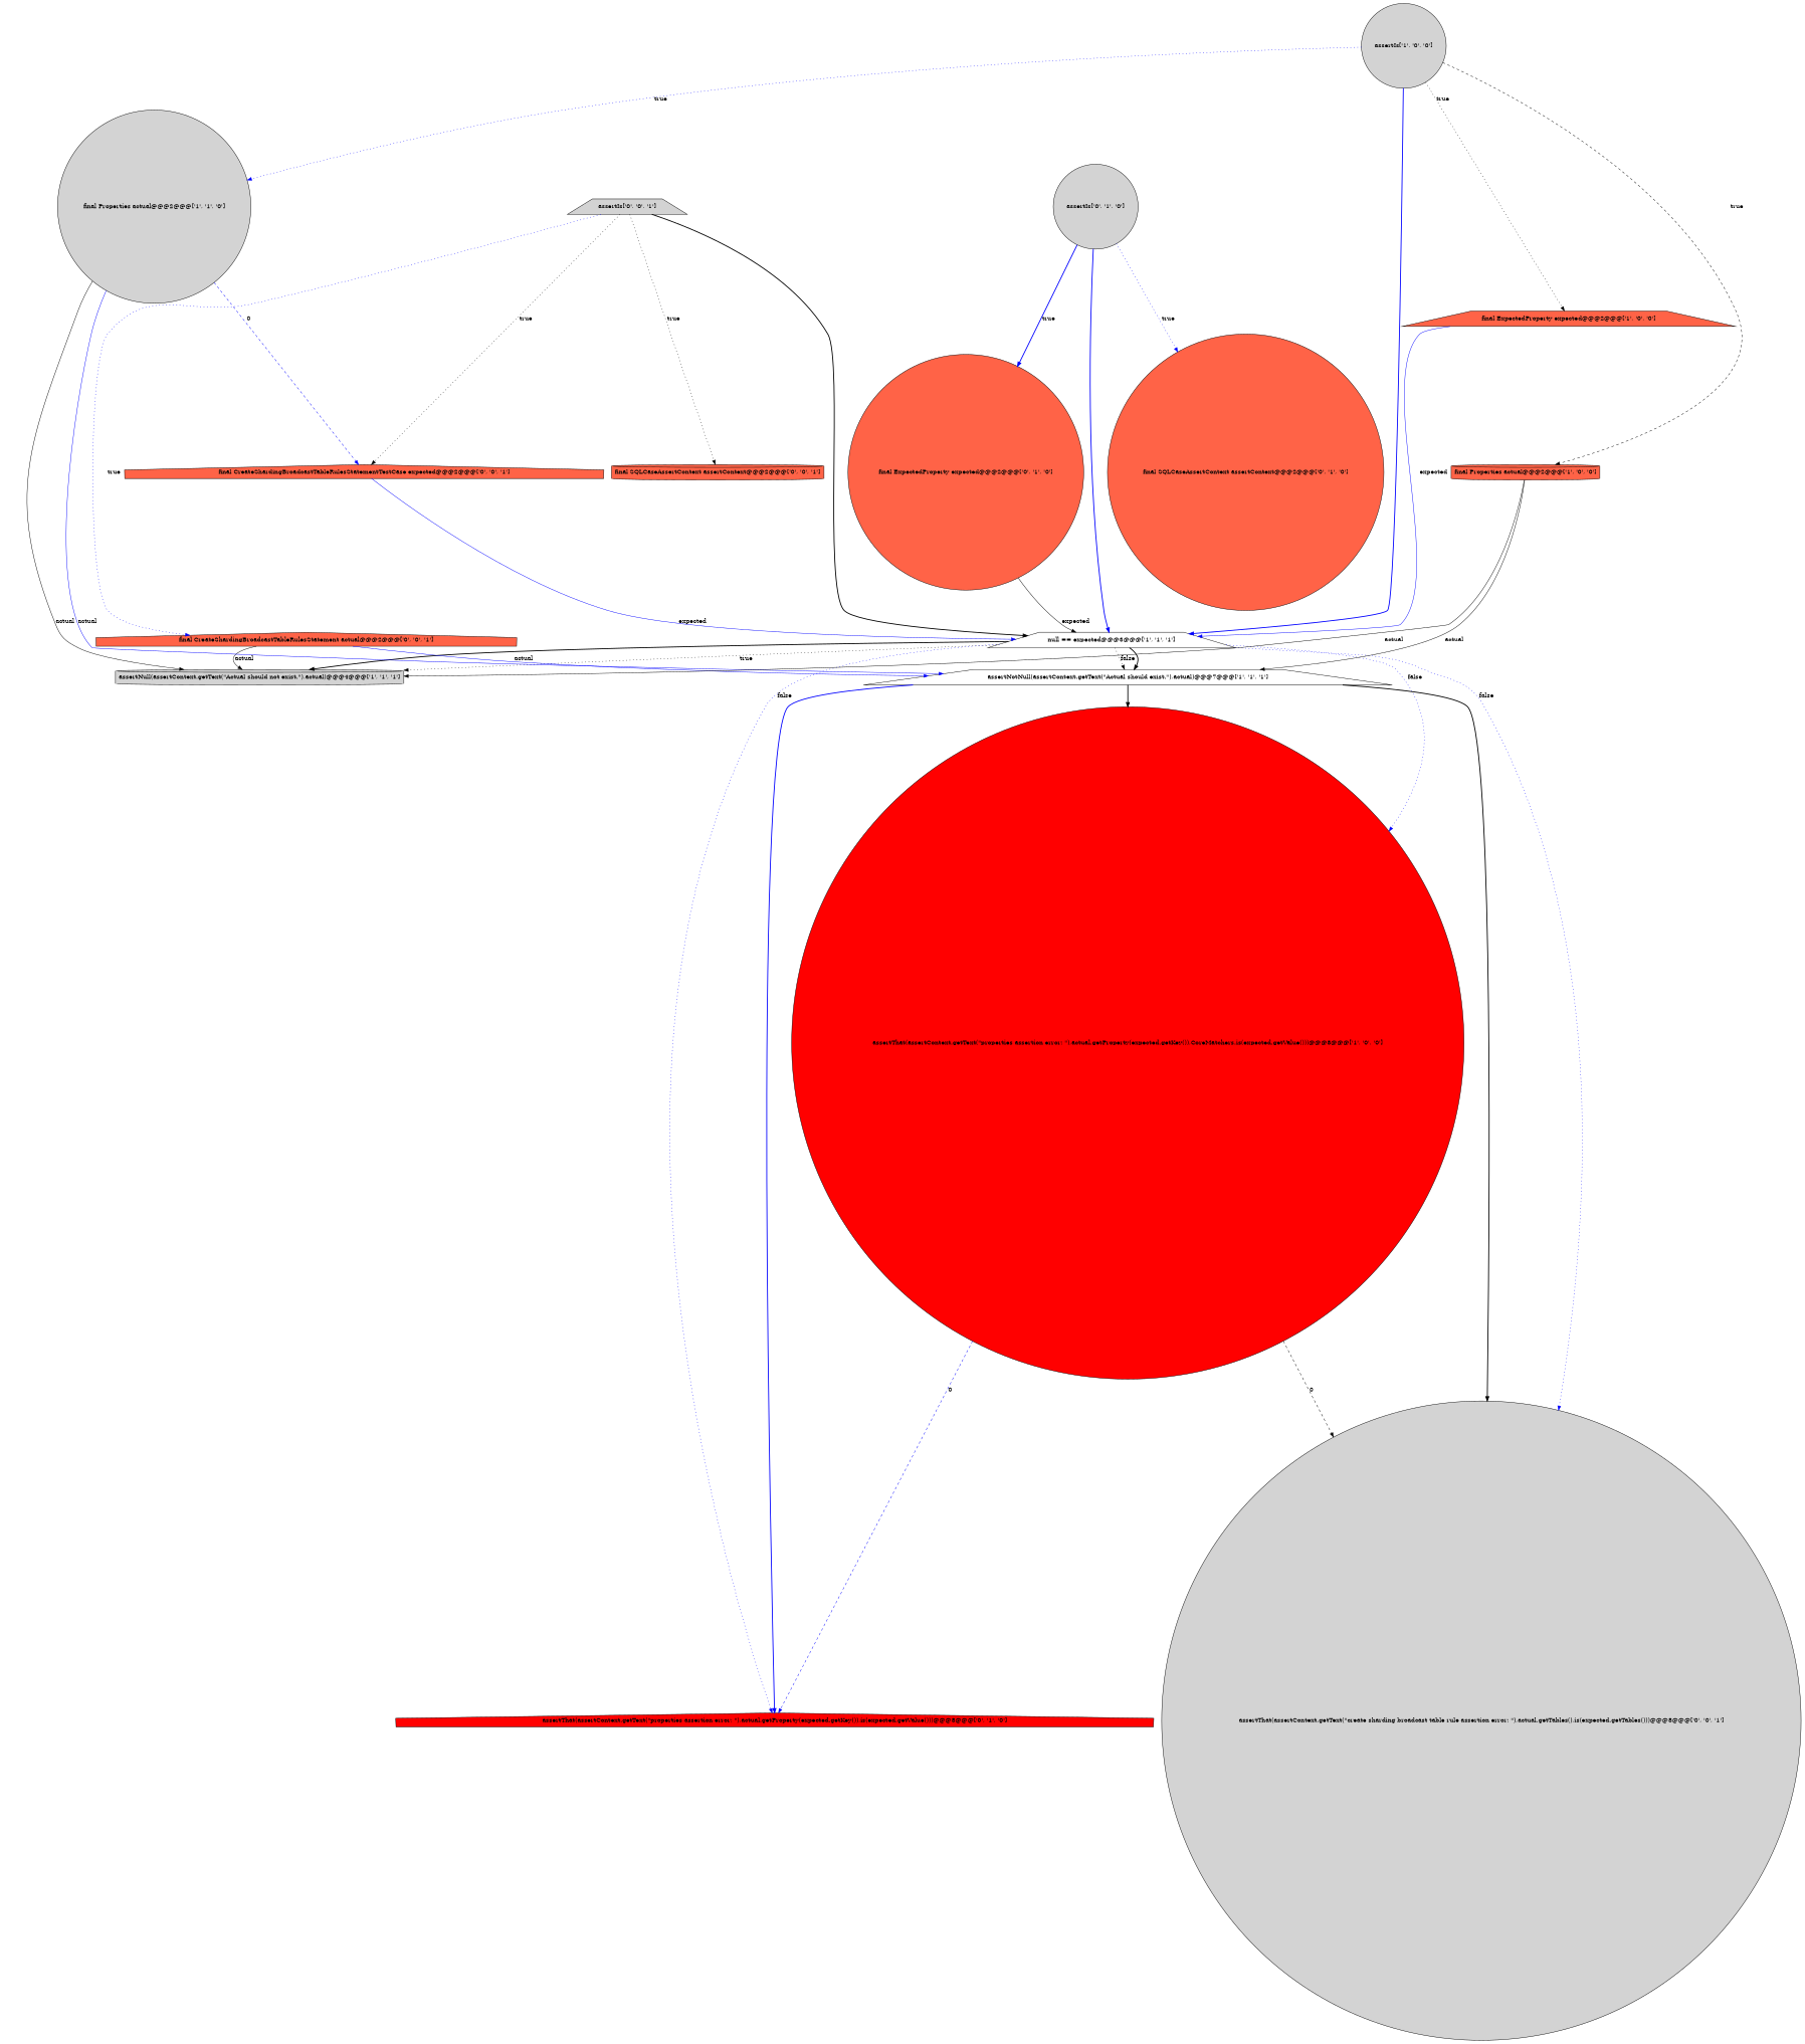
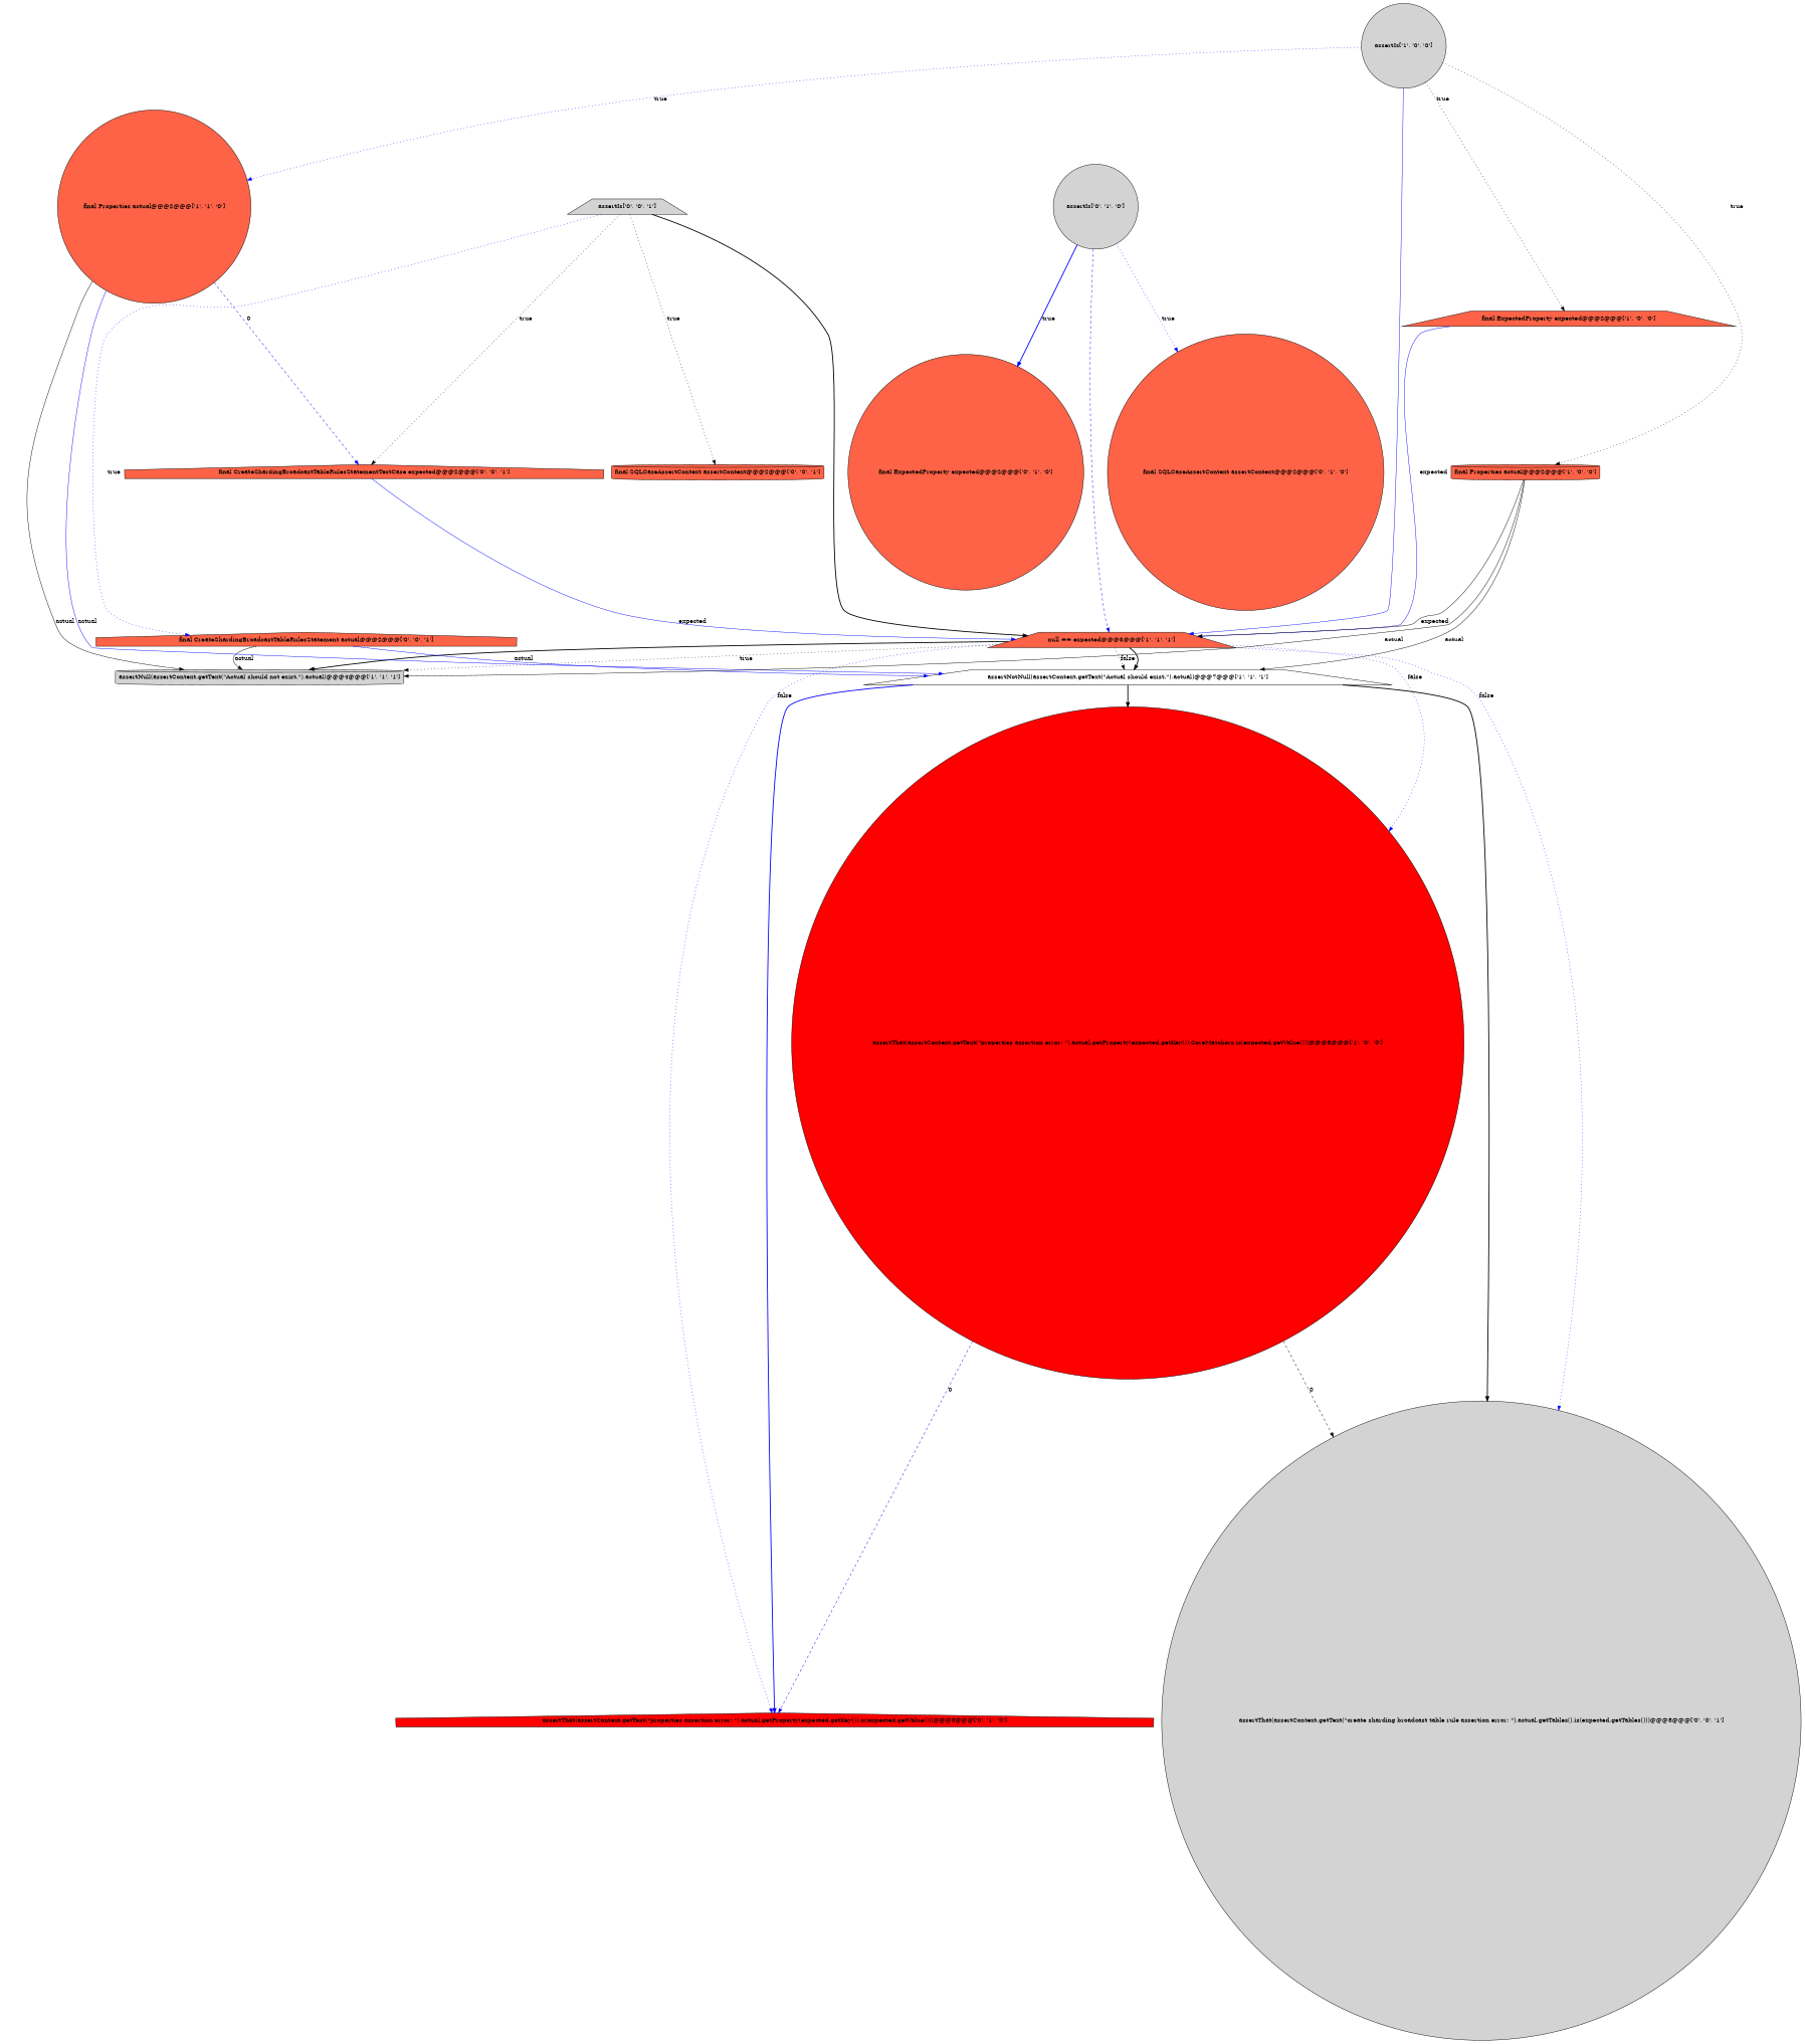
  digraph {
    node [fillcolor=tomato shape=circle style=filled]
    edge [color=black style=dotted]
    n1 [fillcolor=lightgray label="assertIs['0', '0', '1']" shape=trapezium]
-   n2 [fillcolor=white label="null == expected@@@3@@@['1', '1', '1']" shape=trapezium]
+   n2 [label="null == expected@@@3@@@['1', '1', '1']" shape=trapezium]
    n3 [label="final CreateShardingBroadcastTableRulesStatement actual@@@2@@@['0', '0', '1']" shape=house]
    n4 [label="final SQLCaseAssertContext assertContext@@@2@@@['0', '0', '1']" shape=cylinder]
    n5 [label="final CreateShardingBroadcastTableRulesStatementTestCase expected@@@2@@@['0', '0', '1']" shape=house]
    n6 [fillcolor=red label="assertThat(assertContext.getText(\"properties assertion error: \"),actual.getProperty(expected.getKey()),is(expected.getValue()))@@@8@@@['0', '1', '0']" shape=house]
    n7 [fillcolor=red label="assertThat(assertContext.getText(\"properties assertion error: \"),actual.getProperty(expected.getKey()),CoreMatchers.is(expected.getValue()))@@@8@@@['1', '0', '0']"]
    n8 [fillcolor=lightgray label="assertThat(assertContext.getText(\"create sharding broadcast table rule assertion error: \"),actual.getTables(),is(expected.getTables()))@@@8@@@['0', '0', '1']"]
    n9 [fillcolor=white label="assertNotNull(assertContext.getText(\"Actual should exist.\"),actual)@@@7@@@['1', '1', '1']" shape=trapezium]
    n10 [fillcolor=lightgray label="assertNull(assertContext.getText(\"Actual should not exist.\"),actual)@@@4@@@['1', '1', '1']" shape=cylinder]
    n11 [label="final ExpectedProperty expected@@@2@@@['0', '1', '0']"]
    n12 [fillcolor=lightgray label="assertIs['0', '1', '0']"]
    n13 [label="final SQLCaseAssertContext assertContext@@@2@@@['0', '1', '0']"]
-   n14 [fillcolor=lightgray label="final Properties actual@@@2@@@['1', '1', '0']"]
+   n14 [label="final Properties actual@@@2@@@['1', '1', '0']"]
    n15 [label="final ExpectedProperty expected@@@2@@@['1', '0', '0']" shape=trapezium]
    n16 [fillcolor=lightgray label="assertIs['1', '0', '0']"]
    n17 [label="final Properties actual@@@2@@@['1', '0', '0']" shape=cylinder]
    n1 -> n2 [style=bold]
    n1 -> n3 [color=blue label=true]
    n1 -> n4 [label=true]
    n1 -> n5 [label=true]
    n2 -> n6 [color=blue label=false]
    n2 -> n7 [color=blue label=false]
    n2 -> n8 [color=blue label=false]
    n2 -> n9 [label=false]
    n2 -> n9 [style=bold]
    n2 -> n10 [label=true]
    n2 -> n10 [style=bold]
    n3 -> n9 [color=blue label=actual style=solid]
    n3 -> n10 [label=actual style=solid]
    n5 -> n2 [color=blue label=expected style=solid]
    n7 -> n6 [color=blue label=0 style=dashed]
    n7 -> n8 [label=0 style=dashed]
    n9 -> n6 [color=blue style=bold]
    n9 -> n7 [style=bold]
    n9 -> n8 [style=bold]
-   n11 -> n2 [label=expected style=solid]
-   n12 -> n2 [color=blue style=bold]
+   n17 -> n2 [label=expected style=solid]
+   n12 -> n2 [color=blue style=dashed]
    n12 -> n11 [color=blue label=true style=bold]
    n12 -> n13 [color=blue label=true]
    n14 -> n5 [color=blue label=0 style=dashed]
    n14 -> n9 [color=blue label=actual style=solid]
    n14 -> n10 [label=actual style=solid]
    n15 -> n2 [color=blue label=expected style=solid]
-   n16 -> n2 [color=blue style=bold]
+   n16 -> n2 [color=blue style=solid]
    n16 -> n14 [color=blue label=true]
    n16 -> n15 [label=true]
-   n16 -> n17 [label=true style=dashed]
+   n16 -> n17 [label=true]
    n17 -> n9 [label=actual style=solid]
    n17 -> n10 [label=actual style=solid]
  }
